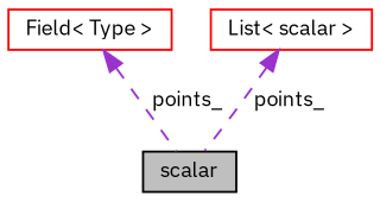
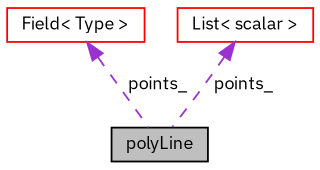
  digraph {
    fontname="IBM Plex Sans"
    node [color=red fontname="IBM Plex Sans" fontsize=10 shape=record]
    edge [color=darkorchid3 dir=back fontname="IBM Plex Sans" fontsize=10 labelfontname=FreeSans labelfontsize=10 style=dashed]
-   n1 [color=black fillcolor=grey75 fontcolor=black height=0.2 label=scalar style=filled width=0.4]
+   n1 [color=black fillcolor=grey75 fontcolor=black height=0.2 label=polyLine style=filled width=0.4]
    n2 [height=0.2 label="Field\< Type \>" width=0.4]
    n3 [height=0.2 label="List\< scalar \>" width=0.4]
    n2 -> n1 [label=" points_"]
    n3 -> n1 [label=" points_"]
  }
